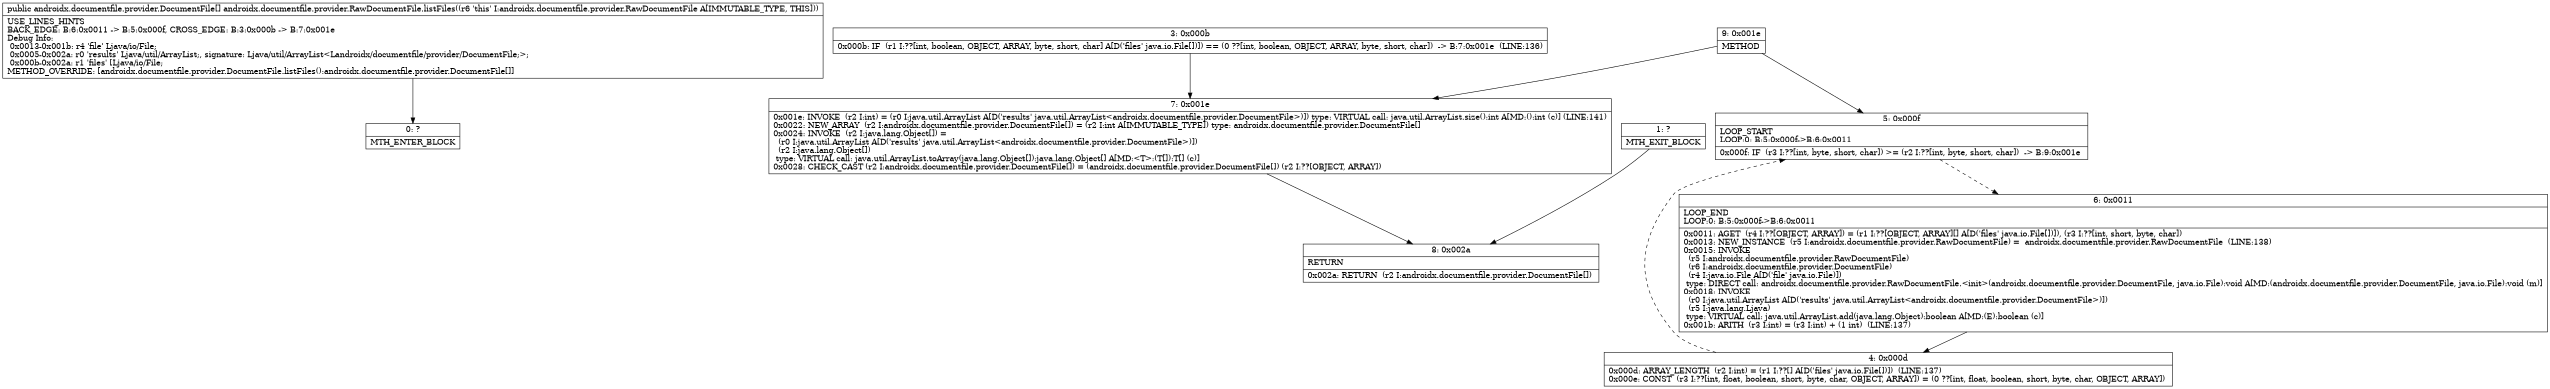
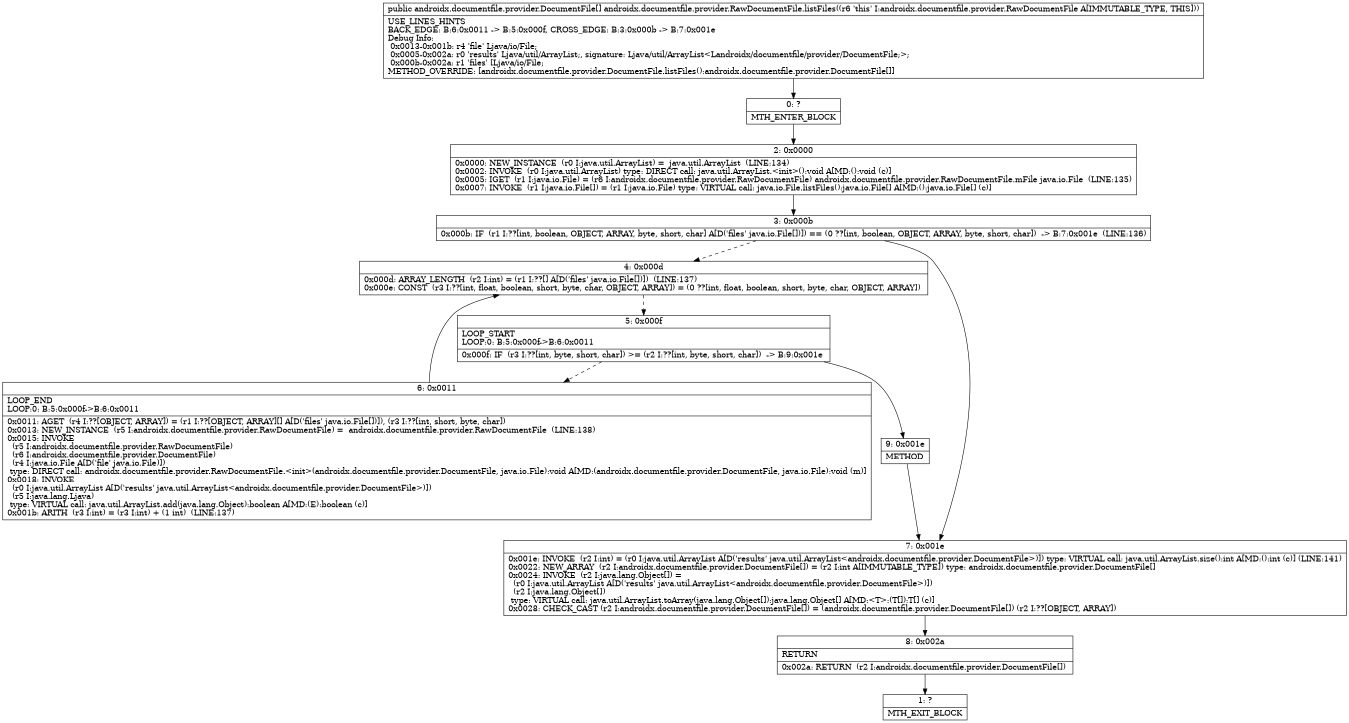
  digraph {
    node [shape=record]
    n1 [label="{0\:\ ?|MTH_ENTER_BLOCK\l}"]
+   n2 [label="{2\:\ 0x0000|0x0000: NEW_INSTANCE  (r0 I:java.util.ArrayList) =  java.util.ArrayList  (LINE:134)\l0x0002: INVOKE  (r0 I:java.util.ArrayList) type: DIRECT call: java.util.ArrayList.\<init\>():void A[MD:():void (c)]\l0x0005: IGET  (r1 I:java.io.File) = (r6 I:androidx.documentfile.provider.RawDocumentFile) androidx.documentfile.provider.RawDocumentFile.mFile java.io.File  (LINE:135)\l0x0007: INVOKE  (r1 I:java.io.File[]) = (r1 I:java.io.File) type: VIRTUAL call: java.io.File.listFiles():java.io.File[] A[MD:():java.io.File[] (c)]\l}"]
    n3 [label="{3\:\ 0x000b|0x000b: IF  (r1 I:??[int, boolean, OBJECT, ARRAY, byte, short, char] A[D('files' java.io.File[])]) == (0 ??[int, boolean, OBJECT, ARRAY, byte, short, char])  \-\> B:7:0x001e  (LINE:136)\l}"]
    n4 [label="{4\:\ 0x000d|0x000d: ARRAY_LENGTH  (r2 I:int) = (r1 I:??[] A[D('files' java.io.File[])])  (LINE:137)\l0x000e: CONST  (r3 I:??[int, float, boolean, short, byte, char, OBJECT, ARRAY]) = (0 ??[int, float, boolean, short, byte, char, OBJECT, ARRAY]) \l}"]
    n5 [label="{7\:\ 0x001e|0x001e: INVOKE  (r2 I:int) = (r0 I:java.util.ArrayList A[D('results' java.util.ArrayList\<androidx.documentfile.provider.DocumentFile\>)]) type: VIRTUAL call: java.util.ArrayList.size():int A[MD:():int (c)] (LINE:141)\l0x0022: NEW_ARRAY  (r2 I:androidx.documentfile.provider.DocumentFile[]) = (r2 I:int A[IMMUTABLE_TYPE]) type: androidx.documentfile.provider.DocumentFile[] \l0x0024: INVOKE  (r2 I:java.lang.Object[]) = \l  (r0 I:java.util.ArrayList A[D('results' java.util.ArrayList\<androidx.documentfile.provider.DocumentFile\>)])\l  (r2 I:java.lang.Object[])\l type: VIRTUAL call: java.util.ArrayList.toArray(java.lang.Object[]):java.lang.Object[] A[MD:\<T\>:(T[]):T[] (c)]\l0x0028: CHECK_CAST (r2 I:androidx.documentfile.provider.DocumentFile[]) = (androidx.documentfile.provider.DocumentFile[]) (r2 I:??[OBJECT, ARRAY]) \l}"]
    n6 [label="{5\:\ 0x000f|LOOP_START\lLOOP:0: B:5:0x000f\-\>B:6:0x0011\l|0x000f: IF  (r3 I:??[int, byte, short, char]) \>= (r2 I:??[int, byte, short, char])  \-\> B:9:0x001e \l}"]
    n7 [label="{8\:\ 0x002a|RETURN\l|0x002a: RETURN  (r2 I:androidx.documentfile.provider.DocumentFile[]) \l}"]
    n8 [label="{6\:\ 0x0011|LOOP_END\lLOOP:0: B:5:0x000f\-\>B:6:0x0011\l|0x0011: AGET  (r4 I:??[OBJECT, ARRAY]) = (r1 I:??[OBJECT, ARRAY][] A[D('files' java.io.File[])]), (r3 I:??[int, short, byte, char]) \l0x0013: NEW_INSTANCE  (r5 I:androidx.documentfile.provider.RawDocumentFile) =  androidx.documentfile.provider.RawDocumentFile  (LINE:138)\l0x0015: INVOKE  \l  (r5 I:androidx.documentfile.provider.RawDocumentFile)\l  (r6 I:androidx.documentfile.provider.DocumentFile)\l  (r4 I:java.io.File A[D('file' java.io.File)])\l type: DIRECT call: androidx.documentfile.provider.RawDocumentFile.\<init\>(androidx.documentfile.provider.DocumentFile, java.io.File):void A[MD:(androidx.documentfile.provider.DocumentFile, java.io.File):void (m)]\l0x0018: INVOKE  \l  (r0 I:java.util.ArrayList A[D('results' java.util.ArrayList\<androidx.documentfile.provider.DocumentFile\>)])\l  (r5 I:java.lang.Ljava)\l type: VIRTUAL call: java.util.ArrayList.add(java.lang.Object):boolean A[MD:(E):boolean (c)]\l0x001b: ARITH  (r3 I:int) = (r3 I:int) + (1 int)  (LINE:137)\l}"]
    n9 [label="{9\:\ 0x001e|METHOD\l}"]
    n10 [label="{1\:\ ?|MTH_EXIT_BLOCK\l}"]
    n11 [label="{public androidx.documentfile.provider.DocumentFile[] androidx.documentfile.provider.RawDocumentFile.listFiles((r6 'this' I:androidx.documentfile.provider.RawDocumentFile A[IMMUTABLE_TYPE, THIS]))  | USE_LINES_HINTS\lBACK_EDGE: B:6:0x0011 \-\> B:5:0x000f, CROSS_EDGE: B:3:0x000b \-\> B:7:0x001e\lDebug Info:\l  0x0013\-0x001b: r4 'file' Ljava\/io\/File;\l  0x0005\-0x002a: r0 'results' Ljava\/util\/ArrayList;, signature: Ljava\/util\/ArrayList\<Landroidx\/documentfile\/provider\/DocumentFile;\>;\l  0x000b\-0x002a: r1 'files' [Ljava\/io\/File;\lMETHOD_OVERRIDE: [androidx.documentfile.provider.DocumentFile.listFiles():androidx.documentfile.provider.DocumentFile[]]\l}"]
+   n1 -> n2
+   n2 -> n3
+   n3 -> n4 [style=dashed]
    n3 -> n5
    n4 -> n6 [style=dashed]
    n5 -> n7
    n6 -> n8 [style=dashed]
-   n9 -> n6
-   n10 -> n7
+   n6 -> n9
+   n7 -> n10
    n8 -> n4
    n9 -> n5
    n11 -> n1
  }
